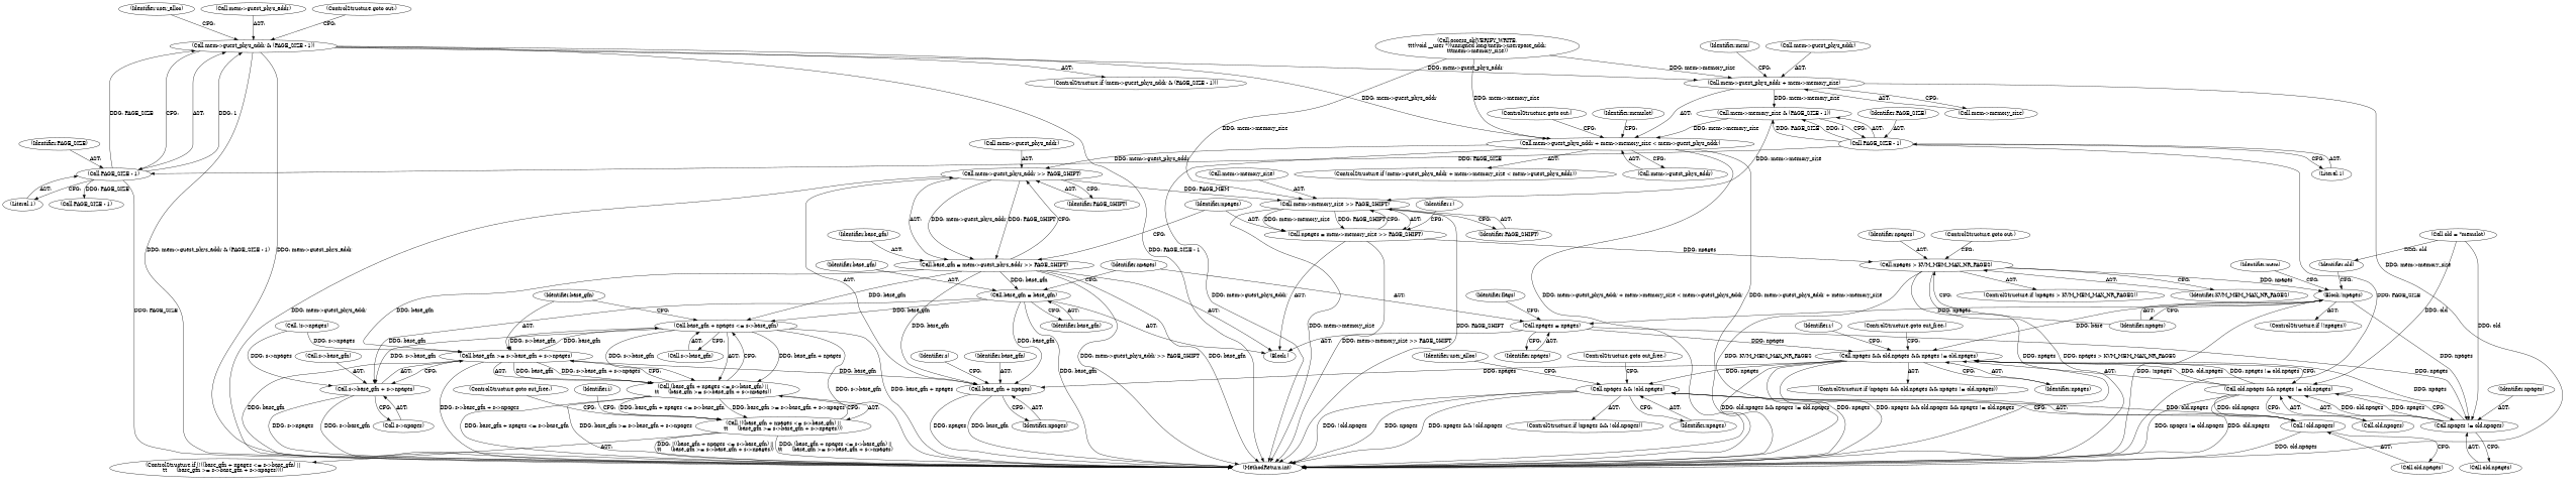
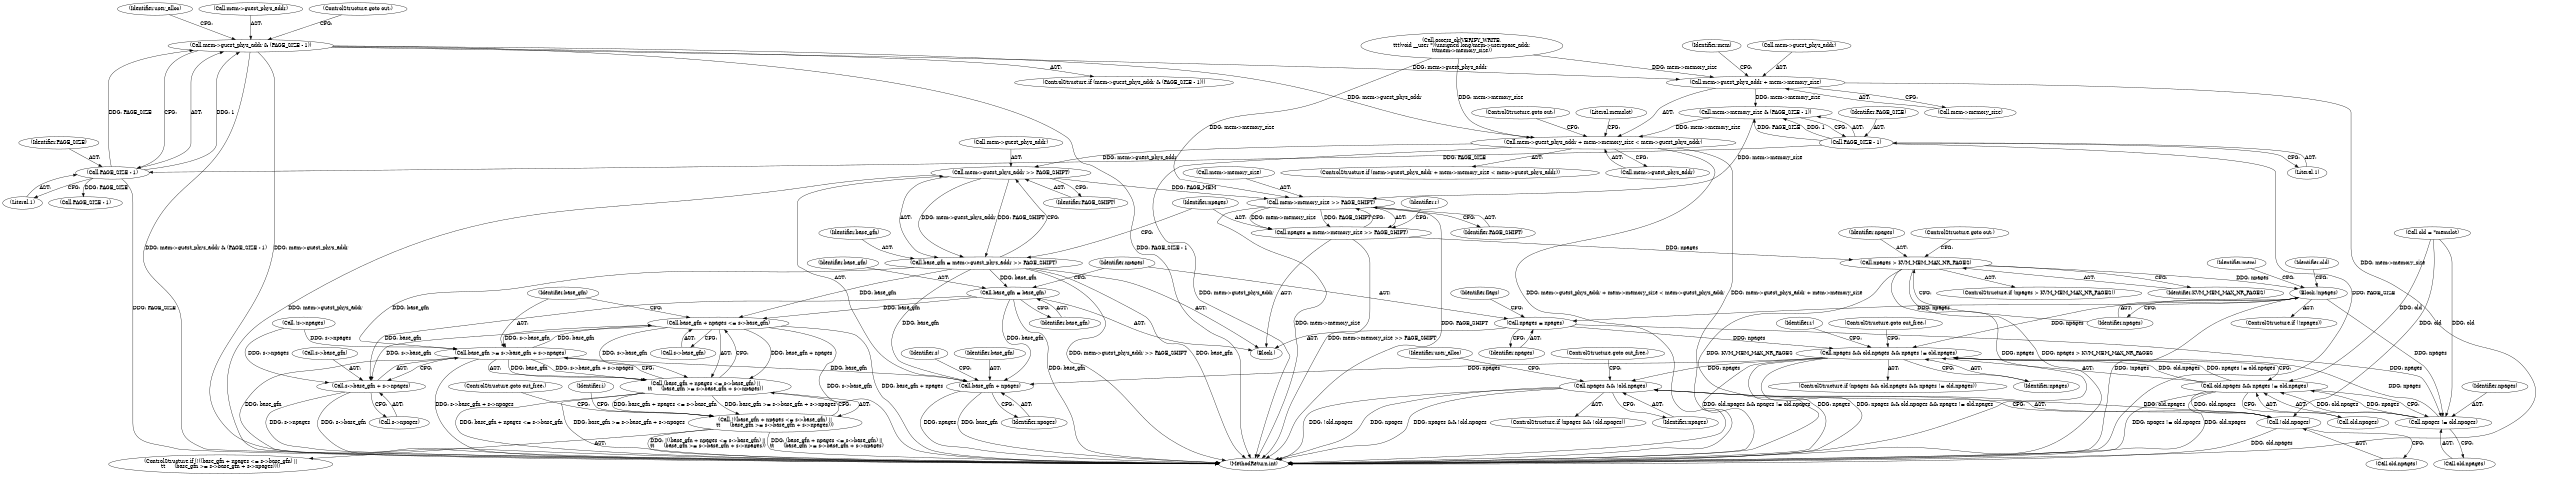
  digraph {
    n1 [label="(Call,mem->guest_phys_addr & (PAGE_SIZE - 1))"]
    n2 [label="(Call,PAGE_SIZE - 1)"]
    n3 [label="(Call,mem->guest_phys_addr + mem->memory_size < mem->guest_phys_addr)"]
    n4 [label="(Call,mem->guest_phys_addr + mem->memory_size)"]
    n5 [label="(MethodReturn,int)"]
    n6 [label="(ControlStructure,if (mem->guest_phys_addr & (PAGE_SIZE - 1)))"]
    n7 [label="(Call,PAGE_SIZE - 1)"]
    n8 [label="(Literal,1)"]
    n9 [label="(Call,mem->guest_phys_addr >> PAGE_SHIFT)"]
    n10 [label="(ControlStructure,if (mem->guest_phys_addr + mem->memory_size < mem->guest_phys_addr))"]
    n11 [label="(Call,mem->guest_phys_addr)"]
    n12 [label="(Call,mem->memory_size & (PAGE_SIZE - 1))"]
    n13 [label="(Call,mem->memory_size)"]
    n14 [label="(Call,PAGE_SIZE - 1)"]
    n15 [label="(Literal,1)"]
    n16 [label="(Call,mem->memory_size >> PAGE_SHIFT)"]
    n17 [label="(Call,base_gfn = mem->guest_phys_addr >> PAGE_SHIFT)"]
    n18 [label="(Identifier,PAGE_SHIFT)"]
    n19 [label="(Call,base_gfn = base_gfn)"]
    n20 [label="(Call,base_gfn + npages <= s->base_gfn)"]
    n21 [label="(Call,base_gfn >= s->base_gfn + s->npages)"]
    n22 [label="(Call,base_gfn + npages)"]
    n23 [label="(Block,)"]
    n24 [label="(Call,npages = mem->memory_size >> PAGE_SHIFT)"]
    n25 [label="(Identifier,PAGE_SHIFT)"]
    n26 [label="(Identifier,base_gfn)"]
    n27 [label="(Call,s->base_gfn + s->npages)"]
    n28 [label="(Call,(base_gfn + npages <= s->base_gfn) ||\n\t\t      (base_gfn >= s->base_gfn + s->npages))"]
    n29 [label="(Call,s->base_gfn)"]
    n30 [label="(Identifier,npages)"]
    n31 [label="(Call,!((base_gfn + npages <= s->base_gfn) ||\n\t\t      (base_gfn >= s->base_gfn + s->npages)))"]
    n32 [label="(Call,s->npages)"]
    n33 [label="(ControlStructure,if (!((base_gfn + npages <= s->base_gfn) ||\n\t\t      (base_gfn >= s->base_gfn + s->npages))))"]
    n34 [label="(Call,npages > KVM_MEM_MAX_NR_PAGES)"]
    n35 [label="(Block,!npages)"]
    n36 [label="(ControlStructure,if (npages > KVM_MEM_MAX_NR_PAGES))"]
    n37 [label="(Identifier,KVM_MEM_MAX_NR_PAGES)"]
    n38 [label="(Call,npages = npages)"]
    n39 [label="(Call,npages && old.npages && npages != old.npages)"]
    n40 [label="(Call,npages != old.npages)"]
    n41 [label="(ControlStructure,if (!npages))"]
    n42 [label="(Identifier,npages)"]
    n43 [label="(Identifier,npages)"]
    n44 [label="(Call,npages && !old.npages)"]
    n45 [label="(Call,old.npages && npages != old.npages)"]
    n46 [label="(ControlStructure,if (npages && old.npages && npages != old.npages))"]
    n47 [label="(Identifier,npages)"]
    n48 [label="(Call,old.npages)"]
    n49 [label="(Call,!old.npages)"]
    n50 [label="(Identifier,npages)"]
    n51 [label="(ControlStructure,if (npages && !old.npages))"]
    n52 [label="(Call,old.npages)"]
    n53 [label="(Call,old.npages)"]
    n54 [label="(Identifier,npages)"]
    n55 [label="(Identifier,old)"]
    n56 [label="(Call,access_ok(VERIFY_WRITE,\n\t\t\t(void __user *)(unsigned long)mem->userspace_addr,\n\t\t\tmem->memory_size))"]
    n57 [label="(Identifier,mem)"]
    n58 [label="(Identifier,base_gfn)"]
    n59 [label="(Identifier,PAGE_SIZE)"]
    n60 [label="(Identifier,base_gfn)"]
    n61 [label="(Call,mem->memory_size)"]
    n62 [label="(Identifier,user_alloc)"]
    n63 [label="(Identifier,base_gfn)"]
    n64 [label="(Identifier,npages)"]
    n65 [label="(Identifier,mem)"]
    n66 [label="(Identifier,s)"]
    n67 [label="(Identifier,npages)"]
    n68 [label="(Identifier,PAGE_SIZE)"]
    n69 [label="(Identifier,user_alloc)"]
    n70 [label="(Call,mem->guest_phys_addr)"]
    n71 [label="(Identifier,npages)"]
    n72 [label="(Call,mem->guest_phys_addr)"]
    n73 [label="(ControlStructure,goto out;)"]
    n74 [label="(Identifier,base_gfn)"]
    n75 [label="(Call,!s->npages)"]
    n76 [label="(ControlStructure,goto out;)"]
    n77 [label="(Call,old = *memslot)"]
    n78 [label="(Call,s->base_gfn)"]
    n79 [label="(ControlStructure,goto out_free;)"]
    n80 [label="(ControlStructure,goto out_free;)"]
    n81 [label="(ControlStructure,goto out_free;)"]
-   n82 [label="(Identifier,memslot)"]
+   n82 [label="(Literal,memslot)"]
    n83 [label="(Call,mem->guest_phys_addr)"]
    n84 [label="(Identifier,r)"]
    n85 [label="(Identifier,i)"]
    n86 [label="(ControlStructure,goto out;)"]
    n87 [label="(Identifier,r)"]
    n88 [label="(Identifier,flags)"]
    n1 -> n2 [label="CFG: "]
    n1 -> n3 [label="DDG: mem->guest_phys_addr"]
    n1 -> n4 [label="DDG: mem->guest_phys_addr"]
    n1 -> n5 [label="DDG: PAGE_SIZE - 1"]
    n1 -> n5 [label="DDG: mem->guest_phys_addr & (PAGE_SIZE - 1)"]
    n1 -> n5 [label="DDG: mem->guest_phys_addr"]
    n1 -> n6 [label="AST: "]
    n2 -> n1 [label="AST: "]
    n2 -> n1 [label="DDG: PAGE_SIZE"]
    n2 -> n1 [label="DDG: 1"]
    n2 -> n5 [label="DDG: PAGE_SIZE"]
    n2 -> n7 [label="DDG: PAGE_SIZE"]
    n2 -> n8 [label="CFG: "]
    n3 -> n5 [label="DDG: mem->guest_phys_addr + mem->memory_size < mem->guest_phys_addr"]
    n3 -> n5 [label="DDG: mem->guest_phys_addr + mem->memory_size"]
    n3 -> n5 [label="DDG: mem->guest_phys_addr"]
    n3 -> n9 [label="DDG: mem->guest_phys_addr"]
    n3 -> n10 [label="AST: "]
    n3 -> n11 [label="CFG: "]
    n4 -> n3 [label="AST: "]
    n4 -> n5 [label="DDG: mem->memory_size"]
    n4 -> n12 [label="DDG: mem->memory_size"]
    n4 -> n13 [label="CFG: "]
    n8 -> n2 [label="AST: "]
    n9 -> n5 [label="DDG: mem->guest_phys_addr"]
    n9 -> n16 [label="DDG: PAGE_MEM"]
    n9 -> n17 [label="AST: "]
    n9 -> n17 [label="DDG: mem->guest_phys_addr"]
    n9 -> n17 [label="DDG: PAGE_SHIFT"]
    n9 -> n18 [label="CFG: "]
    n11 -> n3 [label="AST: "]
    n12 -> n3 [label="DDG: mem->memory_size"]
    n12 -> n14 [label="CFG: "]
    n12 -> n16 [label="DDG: mem->memory_size"]
    n13 -> n4 [label="AST: "]
    n14 -> n2 [label="DDG: PAGE_SIZE"]
    n14 -> n5 [label="DDG: PAGE_SIZE"]
    n14 -> n12 [label="AST: "]
    n14 -> n12 [label="DDG: PAGE_SIZE"]
    n14 -> n12 [label="DDG: 1"]
    n14 -> n15 [label="CFG: "]
    n15 -> n14 [label="AST: "]
    n16 -> n5 [label="DDG: mem->memory_size"]
    n16 -> n5 [label="DDG: PAGE_SHIFT"]
    n16 -> n24 [label="AST: "]
    n16 -> n24 [label="DDG: mem->memory_size"]
    n16 -> n24 [label="DDG: PAGE_SHIFT"]
    n16 -> n25 [label="CFG: "]
    n17 -> n5 [label="DDG: mem->guest_phys_addr >> PAGE_SHIFT"]
    n17 -> n5 [label="DDG: base_gfn"]
    n17 -> n9 [label="CFG: "]
    n17 -> n19 [label="DDG: base_gfn"]
    n17 -> n20 [label="DDG: base_gfn"]
    n17 -> n21 [label="DDG: base_gfn"]
    n17 -> n22 [label="DDG: base_gfn"]
    n17 -> n23 [label="AST: "]
    n18 -> n9 [label="AST: "]
    n19 -> n5 [label="DDG: base_gfn"]
    n19 -> n20 [label="DDG: base_gfn"]
    n19 -> n22 [label="DDG: base_gfn"]
    n19 -> n23 [label="AST: "]
    n19 -> n26 [label="CFG: "]
    n19 -> n27 [label="DDG: base_gfn"]
    n20 -> n5 [label="DDG: base_gfn + npages"]
    n20 -> n5 [label="DDG: s->base_gfn"]
    n20 -> n21 [label="DDG: s->base_gfn"]
    n20 -> n27 [label="DDG: s->base_gfn"]
    n20 -> n28 [label="AST: "]
    n20 -> n28 [label="DDG: base_gfn + npages"]
    n20 -> n28 [label="DDG: s->base_gfn"]
    n20 -> n29 [label="CFG: "]
    n21 -> n5 [label="DDG: s->base_gfn + s->npages"]
    n21 -> n5 [label="DDG: base_gfn"]
    n21 -> n20 [label="DDG: base_gfn"]
    n21 -> n22 [label="DDG: base_gfn"]
    n21 -> n27 [label="CFG: "]
    n21 -> n28 [label="AST: "]
    n21 -> n28 [label="DDG: base_gfn"]
    n21 -> n28 [label="DDG: s->base_gfn + s->npages"]
    n22 -> n5 [label="DDG: base_gfn"]
    n22 -> n5 [label="DDG: npages"]
    n22 -> n9 [label="AST: "]
    n22 -> n30 [label="CFG: "]
    n24 -> n5 [label="DDG: mem->memory_size >> PAGE_SHIFT"]
    n24 -> n16 [label="CFG: "]
    n24 -> n23 [label="AST: "]
    n24 -> n34 [label="DDG: npages"]
    n25 -> n16 [label="AST: "]
    n26 -> n19 [label="AST: "]
    n27 -> n5 [label="DDG: s->npages"]
    n27 -> n5 [label="DDG: s->base_gfn"]
    n27 -> n21 [label="AST: "]
    n27 -> n32 [label="CFG: "]
    n28 -> n5 [label="DDG: base_gfn + npages <= s->base_gfn"]
    n28 -> n5 [label="DDG: base_gfn >= s->base_gfn + s->npages"]
    n28 -> n20 [label="CFG: "]
    n28 -> n21 [label="CFG: "]
    n28 -> n31 [label="AST: "]
    n28 -> n31 [label="DDG: base_gfn + npages <= s->base_gfn"]
    n28 -> n31 [label="DDG: base_gfn >= s->base_gfn + s->npages"]
    n29 -> n20 [label="AST: "]
    n30 -> n22 [label="AST: "]
    n31 -> n5 [label="DDG: (base_gfn + npages <= s->base_gfn) ||\n\t\t      (base_gfn >= s->base_gfn + s->npages)"]
    n31 -> n5 [label="DDG: !((base_gfn + npages <= s->base_gfn) ||\n\t\t      (base_gfn >= s->base_gfn + s->npages))"]
    n31 -> n28 [label="CFG: "]
    n31 -> n33 [label="AST: "]
    n32 -> n27 [label="AST: "]
    n34 -> n5 [label="DDG: npages"]
    n34 -> n5 [label="DDG: npages > KVM_MEM_MAX_NR_PAGES"]
    n34 -> n5 [label="DDG: KVM_MEM_MAX_NR_PAGES"]
    n34 -> n35 [label="DDG: npages"]
    n34 -> n36 [label="AST: "]
    n34 -> n37 [label="CFG: "]
    n35 -> n5 [label="DDG: !npages"]
    n35 -> n38 [label="DDG: npages"]
-   n35 -> n39 [label="DDG: base"]
+   n35 -> n39 [label="DDG: npages"]
    n35 -> n40 [label="DDG: npages"]
    n35 -> n41 [label="AST: "]
    n35 -> n42 [label="CFG: "]
    n37 -> n34 [label="AST: "]
    n38 -> n23 [label="AST: "]
    n38 -> n39 [label="DDG: npages"]
    n38 -> n40 [label="DDG: npages"]
    n38 -> n43 [label="CFG: "]
    n39 -> n5 [label="DDG: old.npages && npages != old.npages"]
    n39 -> n5 [label="DDG: npages"]
    n39 -> n5 [label="DDG: npages && old.npages && npages != old.npages"]
    n39 -> n22 [label="DDG: npages"]
    n39 -> n44 [label="DDG: npages"]
    n39 -> n45 [label="CFG: "]
    n39 -> n46 [label="AST: "]
    n39 -> n47 [label="CFG: "]
    n40 -> n39 [label="DDG: npages"]
    n40 -> n45 [label="AST: "]
    n40 -> n45 [label="DDG: old.npages"]
    n40 -> n45 [label="DDG: npages"]
    n40 -> n48 [label="CFG: "]
    n42 -> n34 [label="CFG: "]
    n42 -> n35 [label="AST: "]
    n43 -> n38 [label="AST: "]
    n44 -> n5 [label="DDG: npages"]
    n44 -> n5 [label="DDG: npages && !old.npages"]
    n44 -> n5 [label="DDG: !old.npages"]
    n44 -> n49 [label="CFG: "]
    n44 -> n50 [label="CFG: "]
    n44 -> n51 [label="AST: "]
    n45 -> n5 [label="DDG: npages != old.npages"]
    n45 -> n5 [label="DDG: old.npages"]
    n45 -> n39 [label="AST: "]
    n45 -> n39 [label="DDG: old.npages"]
    n45 -> n39 [label="DDG: npages != old.npages"]
    n45 -> n40 [label="CFG: "]
    n45 -> n49 [label="DDG: old.npages"]
    n45 -> n52 [label="CFG: "]
    n47 -> n39 [label="AST: "]
    n48 -> n40 [label="AST: "]
    n49 -> n5 [label="DDG: old.npages"]
    n49 -> n44 [label="AST: "]
    n49 -> n44 [label="DDG: old.npages"]
    n49 -> n53 [label="CFG: "]
    n50 -> n44 [label="AST: "]
    n52 -> n45 [label="AST: "]
    n53 -> n49 [label="AST: "]
    n54 -> n34 [label="AST: "]
    n55 -> n35 [label="CFG: "]
    n56 -> n3 [label="DDG: mem->memory_size"]
    n56 -> n4 [label="DDG: mem->memory_size"]
    n56 -> n16 [label="DDG: mem->memory_size"]
    n57 -> n35 [label="CFG: "]
    n58 -> n17 [label="AST: "]
    n59 -> n2 [label="AST: "]
    n60 -> n20 [label="CFG: "]
    n60 -> n21 [label="AST: "]
    n61 -> n16 [label="AST: "]
    n62 -> n44 [label="CFG: "]
    n63 -> n22 [label="AST: "]
    n64 -> n17 [label="CFG: "]
    n64 -> n24 [label="AST: "]
    n65 -> n4 [label="CFG: "]
    n66 -> n22 [label="CFG: "]
    n67 -> n19 [label="CFG: "]
    n67 -> n38 [label="AST: "]
    n68 -> n14 [label="AST: "]
    n69 -> n1 [label="CFG: "]
    n70 -> n9 [label="AST: "]
    n71 -> n40 [label="AST: "]
    n72 -> n1 [label="AST: "]
    n73 -> n34 [label="CFG: "]
    n74 -> n19 [label="AST: "]
    n75 -> n21 [label="DDG: s->npages"]
    n75 -> n27 [label="DDG: s->npages"]
    n76 -> n1 [label="CFG: "]
    n77 -> n40 [label="DDG: old"]
    n77 -> n45 [label="DDG: old"]
-   n77 -> n55 [label="DDG: old"]
+   n77 -> n49 [label="DDG: old"]
    n78 -> n27 [label="AST: "]
    n79 -> n31 [label="CFG: "]
    n80 -> n44 [label="CFG: "]
    n81 -> n39 [label="CFG: "]
    n82 -> n3 [label="CFG: "]
    n83 -> n4 [label="AST: "]
    n84 -> n39 [label="CFG: "]
    n85 -> n31 [label="CFG: "]
    n86 -> n3 [label="CFG: "]
    n87 -> n24 [label="CFG: "]
    n88 -> n38 [label="CFG: "]
  }
